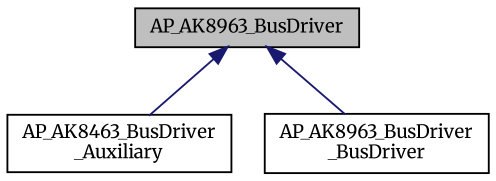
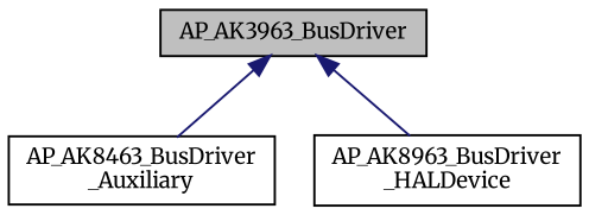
  digraph {
    fontname=Merriweather
    node [color=black fillcolor=white fontname=Merriweather fontsize=10 shape=record style=filled]
    edge [color=midnightblue dir=back fontname=Merriweather fontsize=10 labelfontname=Helvetica labelfontsize=10 style=solid]
-   n1 [fillcolor=grey75 fontcolor=black height=0.2 label=AP_AK8963_BusDriver width=0.4]
+   n1 [fillcolor=grey75 fontcolor=black height=0.2 label=AP_AK3963_BusDriver width=0.4]
    n2 [height=0.2 label="AP_AK8463_BusDriver\l_Auxiliary" width=0.4]
-   n3 [height=0.2 label="AP_AK8963_BusDriver\l_BusDriver" width=0.4]
+   n3 [height=0.2 label="AP_AK8963_BusDriver\l_HALDevice" width=0.4]
    n1 -> n2
    n1 -> n3
  }
